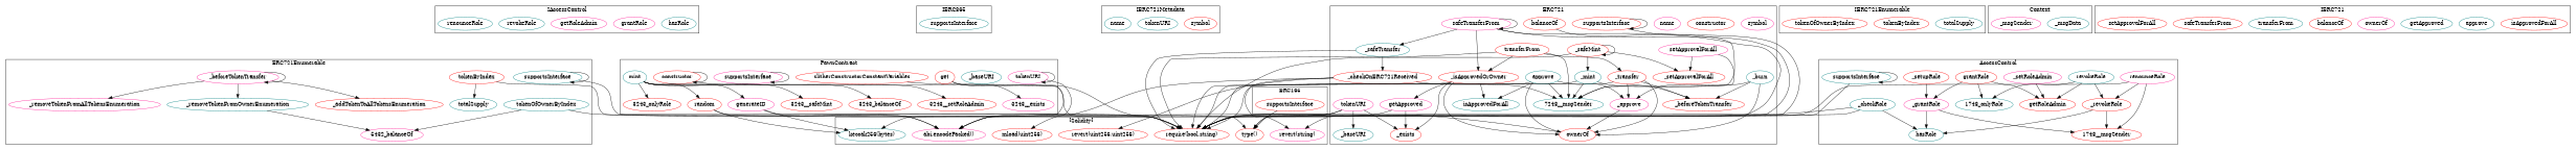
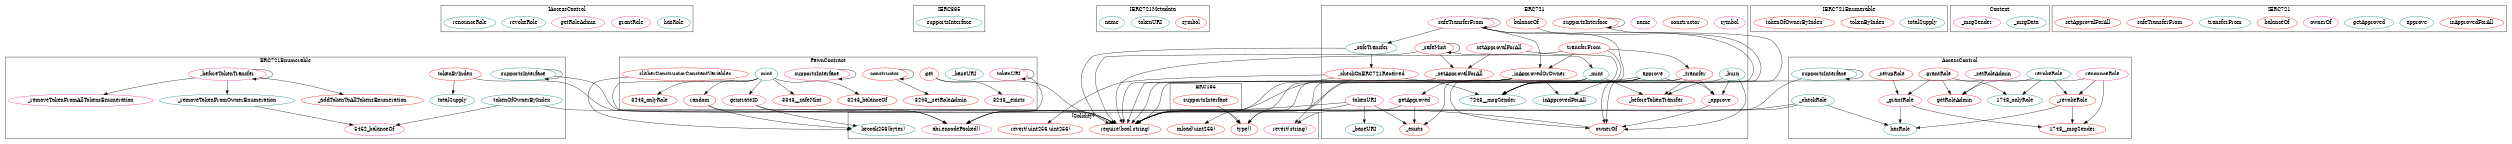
  strict digraph {
    node [color=red]
    n1 [color=teal label=hasRole]
    n2 [color=deeppink label=grantRole]
    n3 [color=deeppink label=getRoleAdmin]
    n4 [color=teal label=revokeRole]
    n5 [color=teal label=renounceRole]
    n6 [color=teal label=supportsInterface]
    n7 [label=symbol]
    n8 [color=teal label=tokenURI]
    n9 [color=teal label=name]
    n10 [color=teal label=tokenOfOwnerByIndex]
-   "5452_balanceOf" [color=deeppink label="5432_balanceOf"]
+   "5452_balanceOf" [color=deeppink]
    n12 [label=tokenByIndex]
    n13 [color=teal label=totalSupply]
    n14 [color=deeppink label=_beforeTokenTransfer]
    n15 [label=_addTokenToAllTokensEnumeration]
    n16 [color=deeppink label=_removeTokenFromAllTokensEnumeration]
    n17 [color=teal label=_removeTokenFromOwnerEnumeration]
    n18 [color=teal label=supportsInterface]
    n19 [label=slitherConstructorConstantVariables]
    n20 [color=deeppink label=generateID]
    n21 [color=teal label=_baseURI]
    n22 [label=constructor]
    "3243__setRoleAdmin"
    n24 [label=get]
    "3243__exists" [color=deeppink]
    n26 [color=deeppink label=supportsInterface]
    n27 [label=random]
    n28 [color=deeppink label=tokenURI]
    n29 [color=teal label=mint]
-   "3243__safeMint"
+   "3243__safeMint" [label="3343__safeMint"]
    "3243_balanceOf"
    "3243_onlyRole"
    n33 [color=teal label=totalSupply]
    n34 [label=tokenByIndex]
    n35 [label=tokenOfOwnerByIndex]
    n36 [color=deeppink label=symbol]
    n37 [color=deeppink label=getApproved]
    n38 [label=_exists]
    n39 [label=constructor]
    n40 [label=_checkOnERC721Received]
    "7248__msgSender" [color=teal]
    n42 [color=deeppink label=name]
    n43 [color=deeppink label=setApprovalForAll]
    n44 [label=_setApprovalForAll]
    n45 [color=teal label=_baseURI]
    n46 [color=deeppink label=safeTransferFrom]
    n47 [label=_isApprovedOrOwner]
    n48 [color=teal label=_safeTransfer]
    n49 [color=deeppink label=tokenURI]
    n50 [label=_beforeTokenTransfer]
    n51 [label=_transfer]
    n52 [label=ownerOf]
    n53 [color=deeppink label=_approve]
    n54 [color=teal label=_burn]
    n55 [label=supportsInterface]
    n56 [color=teal label=approve]
    n57 [color=teal label=isApprovedForAll]
    n58 [label=_safeMint]
    n59 [color=teal label=_mint]
    n60 [label=transferFrom]
    n61 [label=balanceOf]
    n62 [label=grantRole]
    n63 [color=deeppink label=_grantRole]
    n64 [label=getRoleAdmin]
    "1748_onlyRole" [color=teal]
    n66 [color=teal label=hasRole]
    "1748__msgSender"
    n68 [color=deeppink label=renounceRole]
    n69 [label=_revokeRole]
    n70 [color=teal label=revokeRole]
    n71 [color=teal label=supportsInterface]
    n72 [color=deeppink label=_setRoleAdmin]
    n73 [label=_setupRole]
    n74 [color=teal label=_checkRole]
    n75 [color=teal label=_msgData]
    n76 [color=deeppink label=_msgSender]
    n77 [label=supportsInterface]
    n78 [label=isApprovedForAll]
    n79 [color=teal label=approve]
    n80 [color=teal label=getApproved]
    n81 [color=deeppink label=ownerOf]
    n82 [label=balanceOf]
    n83 [color=teal label=transferFrom]
    n84 [label=safeTransferFrom]
    n85 [label=setApprovalForAll]
    "require(bool,string)"
    "type()"
    "keccak256(bytes)" [color=teal]
    "abi.encodePacked()" [color=deeppink]
    "revert(string)" [color=deeppink]
    "mload(uint256)"
    "revert(uint256,uint256)"
    subgraph cluster_1 {
      label=IAccessControl
      n1
      n2
      n3
      n4
      n5
    }
    subgraph cluster_2 {
      label=IERC865
      n6
    }
    subgraph cluster_3 {
      label=IERC721Metadata
      n7
      n8
      n9
    }
    subgraph cluster_4 {
      label=ERC721Enumerable
      n10
      "5452_balanceOf"
      n12
      n13
      n14
      n15
      n16
      n17
      n18
    }
    subgraph cluster_5 {
      label=PawnContract
      n19
      n20
      n21
      n22
      "3243__setRoleAdmin"
      n24
      "3243__exists"
      n26
      n27
      n28
      n29
      "3243__safeMint"
      "3243_balanceOf"
      "3243_onlyRole"
    }
    subgraph cluster_6 {
      label=IERC721Enumerable
      n33
      n34
      n35
    }
    subgraph cluster_7 {
      label=ERC721
      n36
      n37
      n38
      n39
      n40
      "7248__msgSender"
      n42
      n43
      n44
      n45
      n46
      n47
      n48
      n49
      n50
      n51
      n52
      n53
      n54
      n55
      n56
      n57
      n58
      n59
      n60
      n61
    }
    subgraph cluster_8 {
      label=AccessControl
      n62
      n63
      n64
      "1748_onlyRole"
      n66
      "1748__msgSender"
      n68
      n69
      n70
      n71
      n72
      n73
      n74
    }
    subgraph cluster_9 {
      label=Context
      n75
      n76
    }
    subgraph cluster_10 {
      label=ERC165
      n77
    }
    subgraph cluster_11 {
      label=IERC721
      n78
      n79
      n80
      n81
      n82
      n83
      n84
      n85
    }
    subgraph cluster_12 {
      label="[Solidity]"
      "require(bool,string)"
      "type()"
      "keccak256(bytes)"
      "abi.encodePacked()"
      "revert(string)"
      "mload(uint256)"
      "revert(uint256,uint256)"
    }
    n10 -> "5452_balanceOf"
    n10 -> "require(bool,string)"
    n12 -> n13
    n12 -> "require(bool,string)"
    n14 -> n14
    n14 -> n15
    n14 -> n16
    n14 -> n17
    n17 -> "5452_balanceOf"
    n18 -> n18
    n18 -> "type()"
    n19 -> "keccak256(bytes)"
    n20 -> "keccak256(bytes)"
    n20 -> "abi.encodePacked()"
    n22 -> n22
    n22 -> "3243__setRoleAdmin"
    n24 -> "3243__exists"
    n24 -> "require(bool,string)"
    n26 -> n26
    n27 -> "keccak256(bytes)"
    n27 -> "abi.encodePacked()"
    n28 -> n28
    n28 -> "abi.encodePacked()"
    n29 -> n20
    n29 -> n27
    n29 -> "3243__safeMint"
    n29 -> "3243_balanceOf"
    n29 -> "3243_onlyRole"
    n29 -> "require(bool,string)"
    n37 -> n38
    n37 -> "require(bool,string)"
    n40 -> "7248__msgSender"
    n40 -> "revert(string)"
    n40 -> "mload(uint256)"
    n40 -> "revert(uint256,uint256)"
    n43 -> "7248__msgSender"
    n43 -> n44
+   n44 -> "require(bool,string)"
    n46 -> "7248__msgSender"
    n46 -> n46
    n46 -> n47
    n46 -> n48
    n46 -> "require(bool,string)"
    n47 -> n37
    n47 -> n38
    n47 -> n52
    n47 -> n57
    n47 -> "require(bool,string)"
    n48 -> n40
    n48 -> "require(bool,string)"
    n49 -> n38
    n49 -> n45
    n49 -> "require(bool,string)"
    n49 -> "abi.encodePacked()"
    n51 -> n50
    n51 -> n52
    n51 -> n53
    n51 -> "require(bool,string)"
    n52 -> "require(bool,string)"
    n53 -> n52
    n54 -> n50
    n54 -> n52
    n54 -> n53
    n55 -> n55
    n55 -> "type()"
    n56 -> "7248__msgSender"
    n56 -> n52
    n56 -> n53
    n56 -> n57
    n56 -> "require(bool,string)"
    n58 -> n44
    n58 -> n58
    n58 -> n59
    n58 -> "require(bool,string)"
    n59 -> "7248__msgSender"
    n59 -> n50
    n59 -> "require(bool,string)"
    n60 -> "7248__msgSender"
    n60 -> n47
    n60 -> n51
    n60 -> "require(bool,string)"
    n61 -> "require(bool,string)"
    n62 -> n63
    n62 -> n64
    n62 -> "1748_onlyRole"
    n63 -> n66
    n63 -> "1748__msgSender"
    n68 -> "1748__msgSender"
    n68 -> n69
    n68 -> "require(bool,string)"
    n69 -> n66
    n69 -> "1748__msgSender"
    n70 -> n64
    n70 -> "1748_onlyRole"
    n70 -> n69
    n71 -> n71
    n71 -> "type()"
    n72 -> n64
    n73 -> n63
    n74 -> n66
    n74 -> "abi.encodePacked()"
    n74 -> "revert(string)"
    n77 -> "type()"
  }
